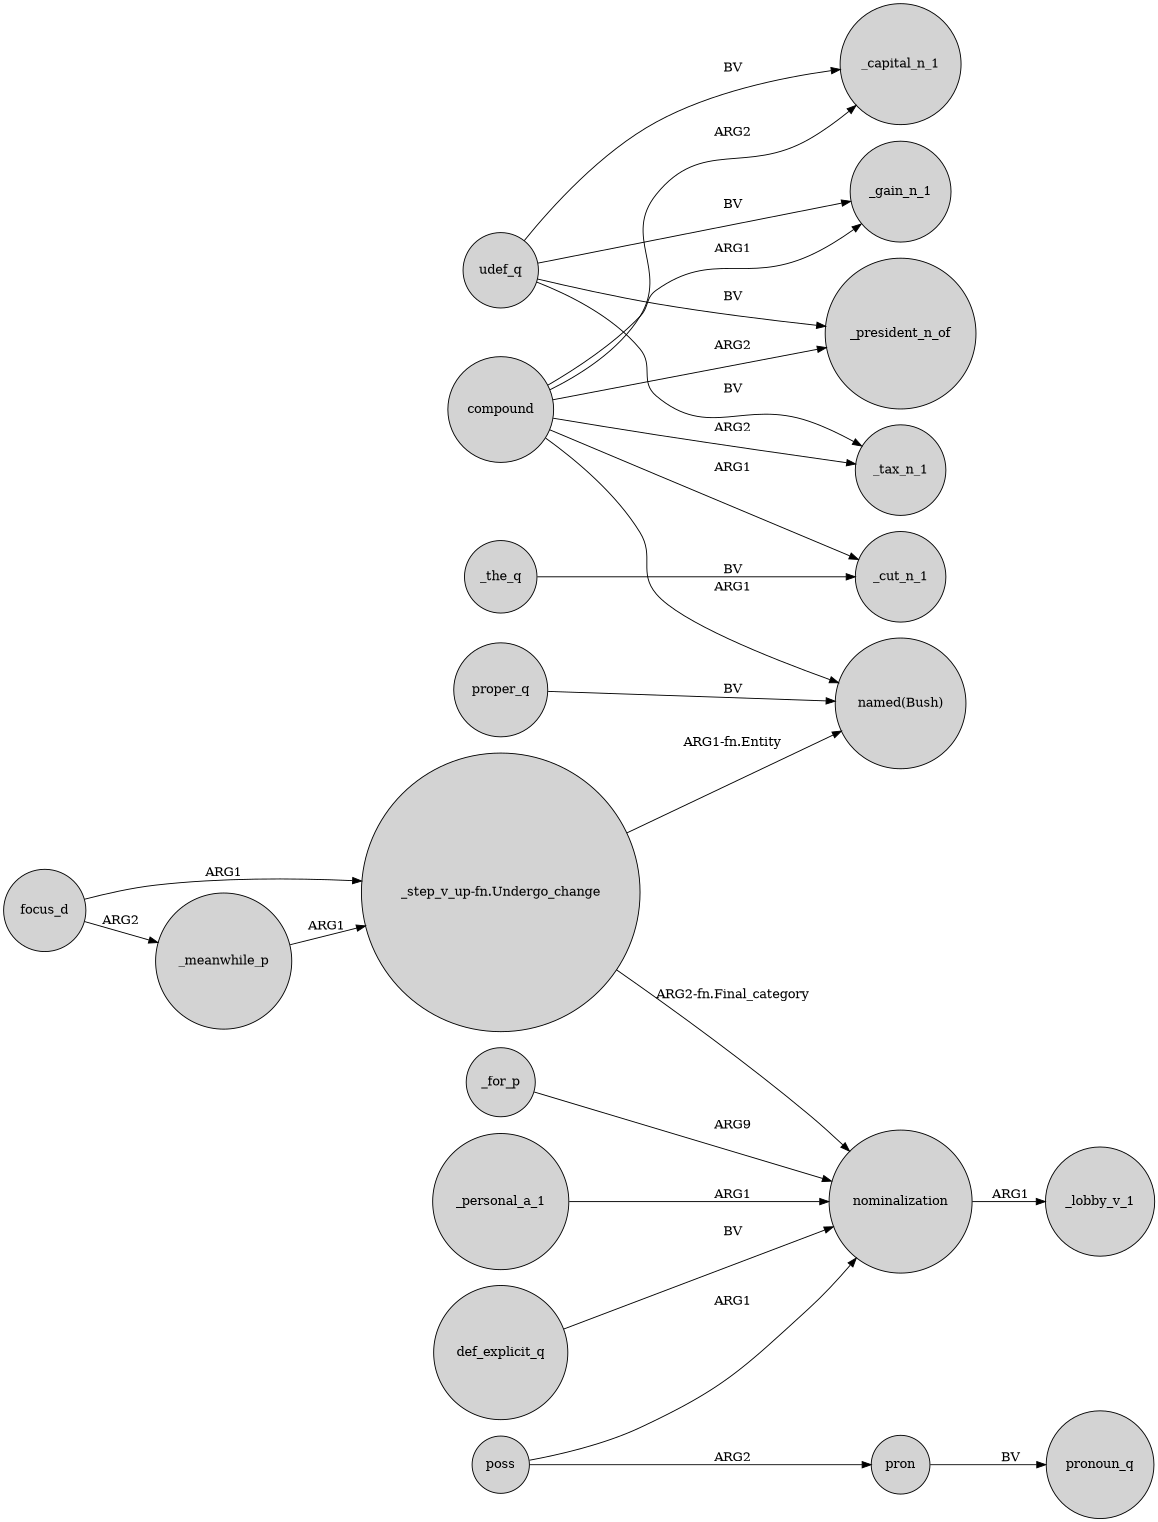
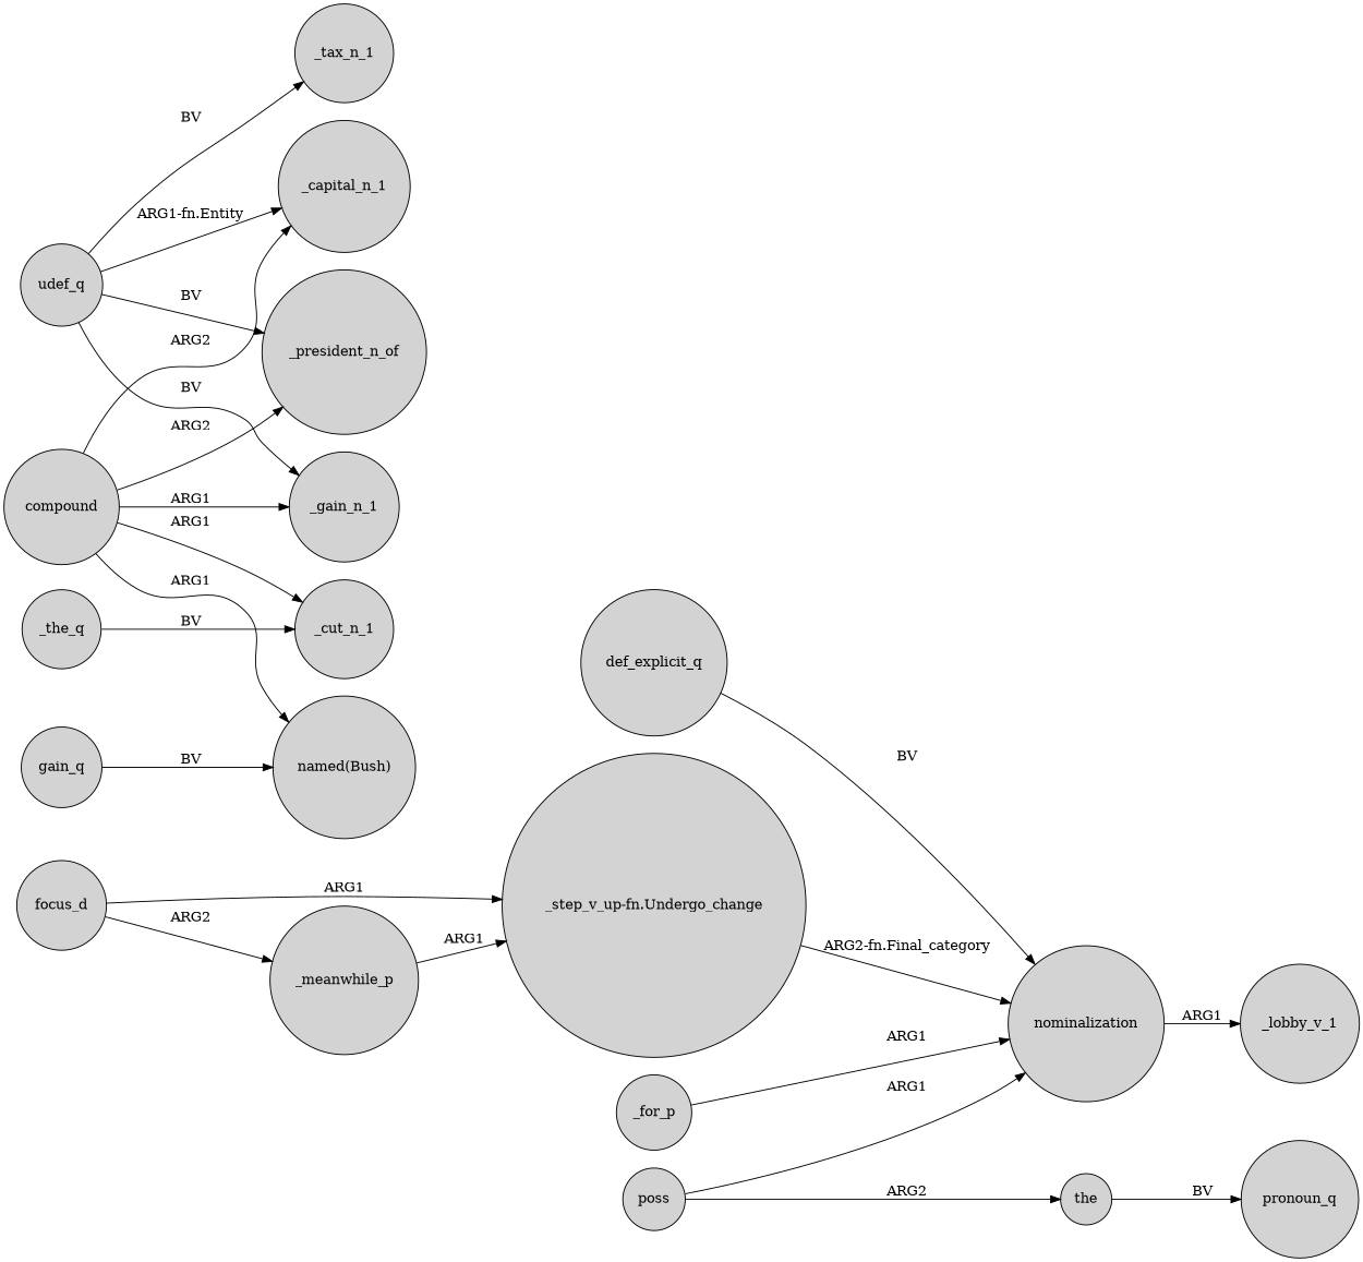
  digraph {
    fontname="DejaVu Serif"
    rankdir=LR
    node [fontname="DejaVu Serif" shape=circle style=filled]
    edge [fontname="DejaVu Serif"]
    nominalization
    _lobby_v_1
    compound
    _president_n_of
    _cut_n_1
    "named(Bush)"
    _tax_n_1
    _capital_n_1
    _gain_n_1
    "_step_v_up-fn.Undergo_change"
    _for_p
-   _personal_a_1
    udef_q
    _meanwhile_p
    poss
-   pron
+   pron [label=the]
    pronoun_q
-   proper_q
+   proper_q [label=gain_q]
    focus_d
    def_explicit_q
    _the_q
    nominalization -> _lobby_v_1 [label=ARG1]
    compound -> _president_n_of [label=ARG2]
    compound -> _cut_n_1 [label=ARG1]
    compound -> "named(Bush)" [label=ARG1]
-   compound -> _tax_n_1 [label=ARG2]
    compound -> _capital_n_1 [label=ARG2]
    compound -> _gain_n_1 [label=ARG1]
    "_step_v_up-fn.Undergo_change" -> nominalization [label="ARG2-fn.Final_category"]
-   "_step_v_up-fn.Undergo_change" -> "named(Bush)" [label="ARG1-fn.Entity"]
-   _for_p -> nominalization [label=ARG9]
-   _personal_a_1 -> nominalization [label=ARG1]
+   _for_p -> nominalization [label=ARG1]
    udef_q -> _president_n_of [label=BV]
    udef_q -> _tax_n_1 [label=BV]
-   udef_q -> _capital_n_1 [label=BV]
+   udef_q -> _capital_n_1 [label="ARG1-fn.Entity"]
    udef_q -> _gain_n_1 [label=BV]
    _meanwhile_p -> "_step_v_up-fn.Undergo_change" [label=ARG1]
    poss -> nominalization [label=ARG1]
    poss -> pron [label=ARG2]
    pron -> pronoun_q [label=BV]
    proper_q -> "named(Bush)" [label=BV]
    focus_d -> "_step_v_up-fn.Undergo_change" [label=ARG1]
    focus_d -> _meanwhile_p [label=ARG2]
    def_explicit_q -> nominalization [label=BV]
    _the_q -> _cut_n_1 [label=BV]
  }
